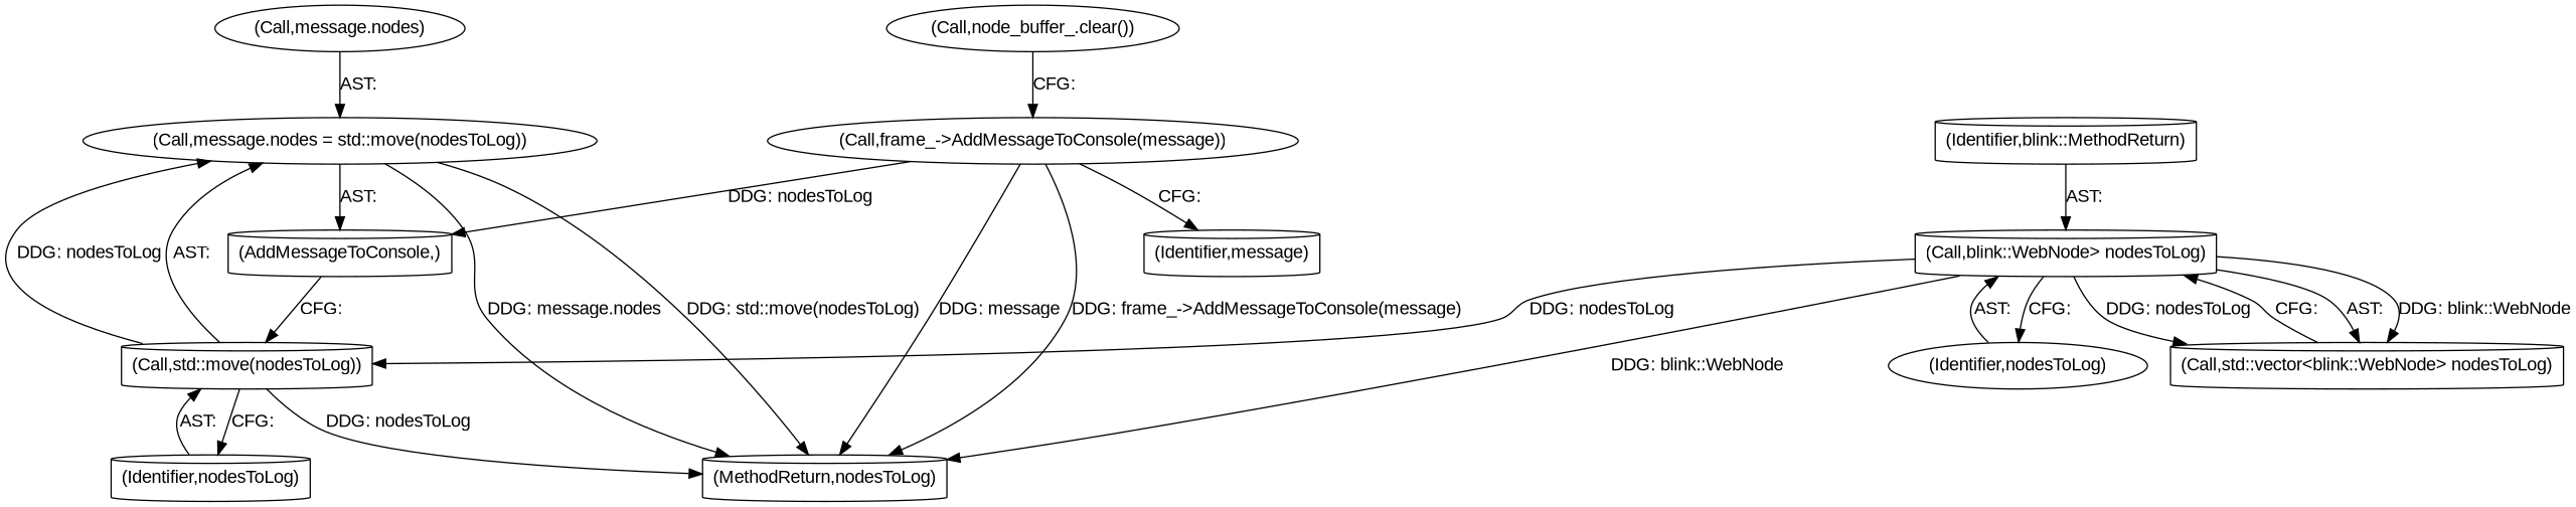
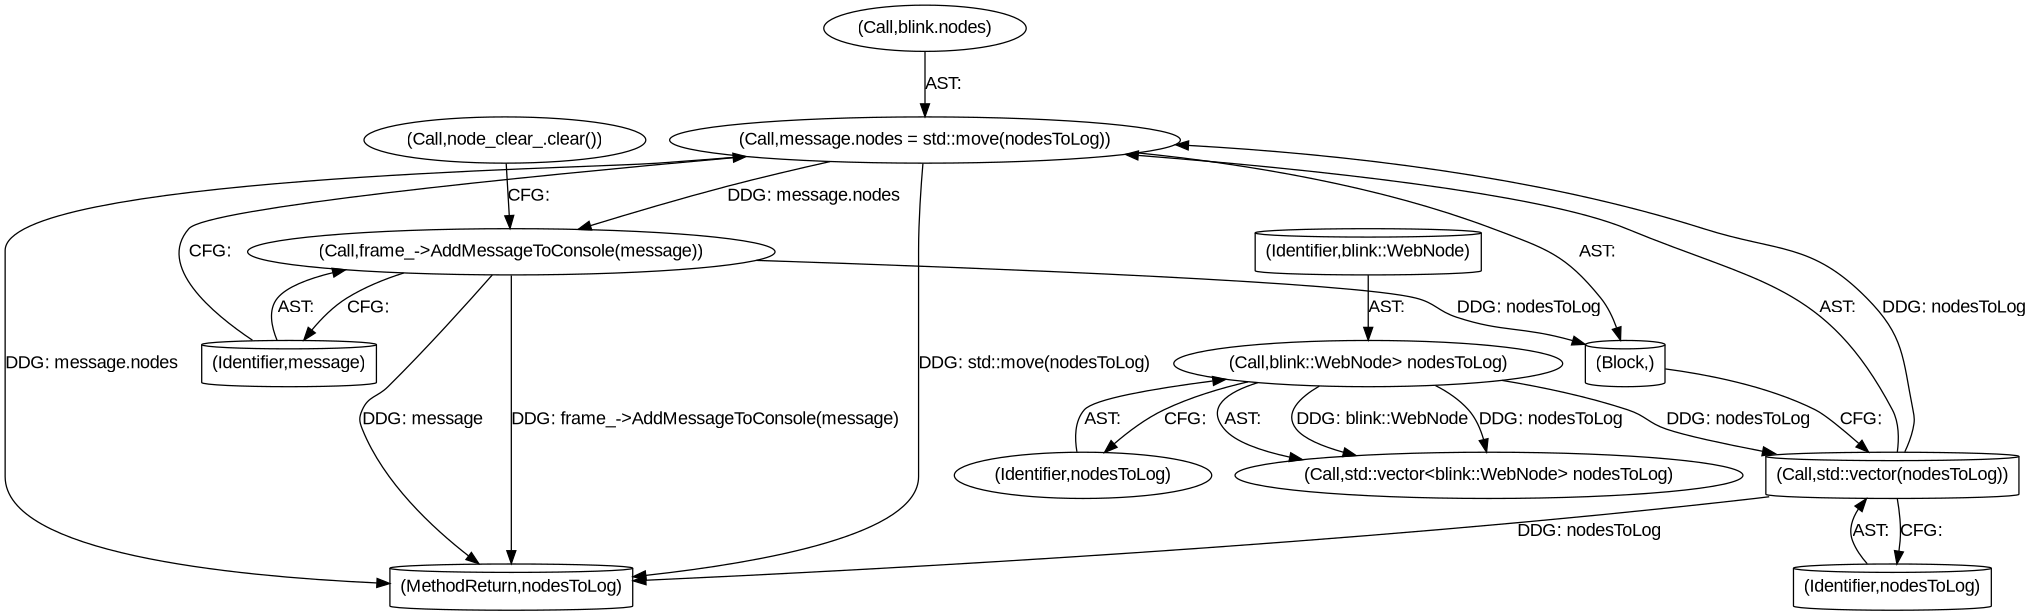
  digraph {
    fontname="Liberation Sans"
    node [fontname="Liberation Sans" shape=ellipse]
    edge [fontname="Liberation Sans"]
    n1 [label="(Call,message.nodes = std::move(nodesToLog))"]
    n2 [label="(Call,frame_->AddMessageToConsole(message))"]
    n3 [label="(MethodReturn,nodesToLog)" shape=cylinder]
-   n4 [label="(AddMessageToConsole,)" shape=cylinder]
-   n5 [label="(Call,std::move(nodesToLog))" shape=cylinder]
+   n4 [label="(Block,)" shape=cylinder]
+   n5 [label="(Call,std::vector(nodesToLog))" shape=cylinder]
    n6 [label="(Identifier,nodesToLog)" shape=cylinder]
    n7 [label="(Identifier,message)" shape=cylinder]
-   n8 [label="(Call,blink::WebNode> nodesToLog)" shape=cylinder]
+   n8 [label="(Call,blink::WebNode> nodesToLog)"]
    n9 [label="(Identifier,nodesToLog)"]
-   n10 [label="(Call,std::vector<blink::WebNode> nodesToLog)" shape=cylinder]
-   n11 [label="(Call,node_buffer_.clear())"]
-   n12 [label="(Call,message.nodes)"]
-   n13 [label="(Identifier,blink::MethodReturn)" shape=cylinder]
+   n10 [label="(Call,std::vector<blink::WebNode> nodesToLog)"]
+   n11 [label="(Call,node_clear_.clear())"]
+   n12 [label="(Call,blink.nodes)"]
+   n13 [label="(Identifier,blink::WebNode)" shape=cylinder]
+   n1 -> n2 [label="DDG: message.nodes"]
    n1 -> n3 [label="DDG: std::move(nodesToLog)"]
    n1 -> n3 [label="DDG: message.nodes"]
    n1 -> n4 [label="AST: "]
    n2 -> n3 [label="DDG: message"]
    n2 -> n3 [label="DDG: frame_->AddMessageToConsole(message)"]
    n2 -> n4 [label="DDG: nodesToLog"]
    n2 -> n7 [label="CFG: "]
    n4 -> n5 [label="CFG: "]
    n5 -> n1 [label="AST: "]
    n5 -> n1 [label="DDG: nodesToLog"]
    n5 -> n3 [label="DDG: nodesToLog"]
    n5 -> n6 [label="CFG: "]
    n6 -> n5 [label="AST: "]
-   n8 -> n3 [label="DDG: blink::WebNode"]
+   n7 -> n1 [label="CFG: "]
+   n7 -> n2 [label="AST: "]
    n8 -> n5 [label="DDG: nodesToLog"]
    n8 -> n9 [label="CFG: "]
    n8 -> n10 [label="AST: "]
    n8 -> n10 [label="DDG: blink::WebNode"]
    n8 -> n10 [label="DDG: nodesToLog"]
    n9 -> n8 [label="AST: "]
-   n10 -> n8 [label="CFG: "]
    n11 -> n2 [label="CFG: "]
    n12 -> n1 [label="AST: "]
    n13 -> n8 [label="AST: "]
  }
